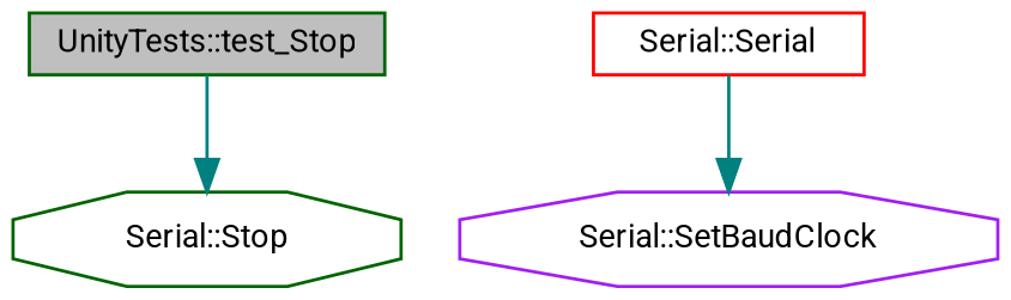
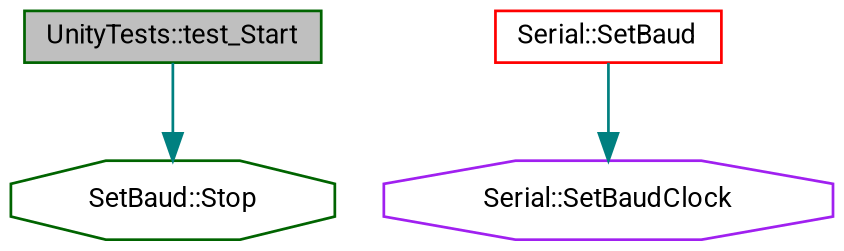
  digraph {
    fontname=Roboto
    rankdir=TB
    node [color=darkgreen fillcolor=white fontname=Roboto fontsize=10 shape=box style=filled]
    edge [color=teal fontname=Roboto fontsize=10 labelfontname=Helvetica labelfontsize=10 style=solid]
-   n1 [fillcolor=grey75 fontcolor=black height=0.2 label="UnityTests::test_Stop" width=0.4]
-   n2 [height=0.2 label="Serial::Stop" shape=octagon width=0.4]
-   n3 [color=red height=0.2 label="Serial::Serial" width=0.4]
+   n1 [fillcolor=grey75 fontcolor=black height=0.2 label="UnityTests::test_Start" width=0.4]
+   n2 [height=0.2 label="SetBaud::Stop" shape=octagon width=0.4]
+   n3 [color=red height=0.2 label="Serial::SetBaud" width=0.4]
    n4 [color=purple height=0.2 label="Serial::SetBaudClock" shape=octagon width=0.4]
    n1 -> n2
    n3 -> n4
  }
